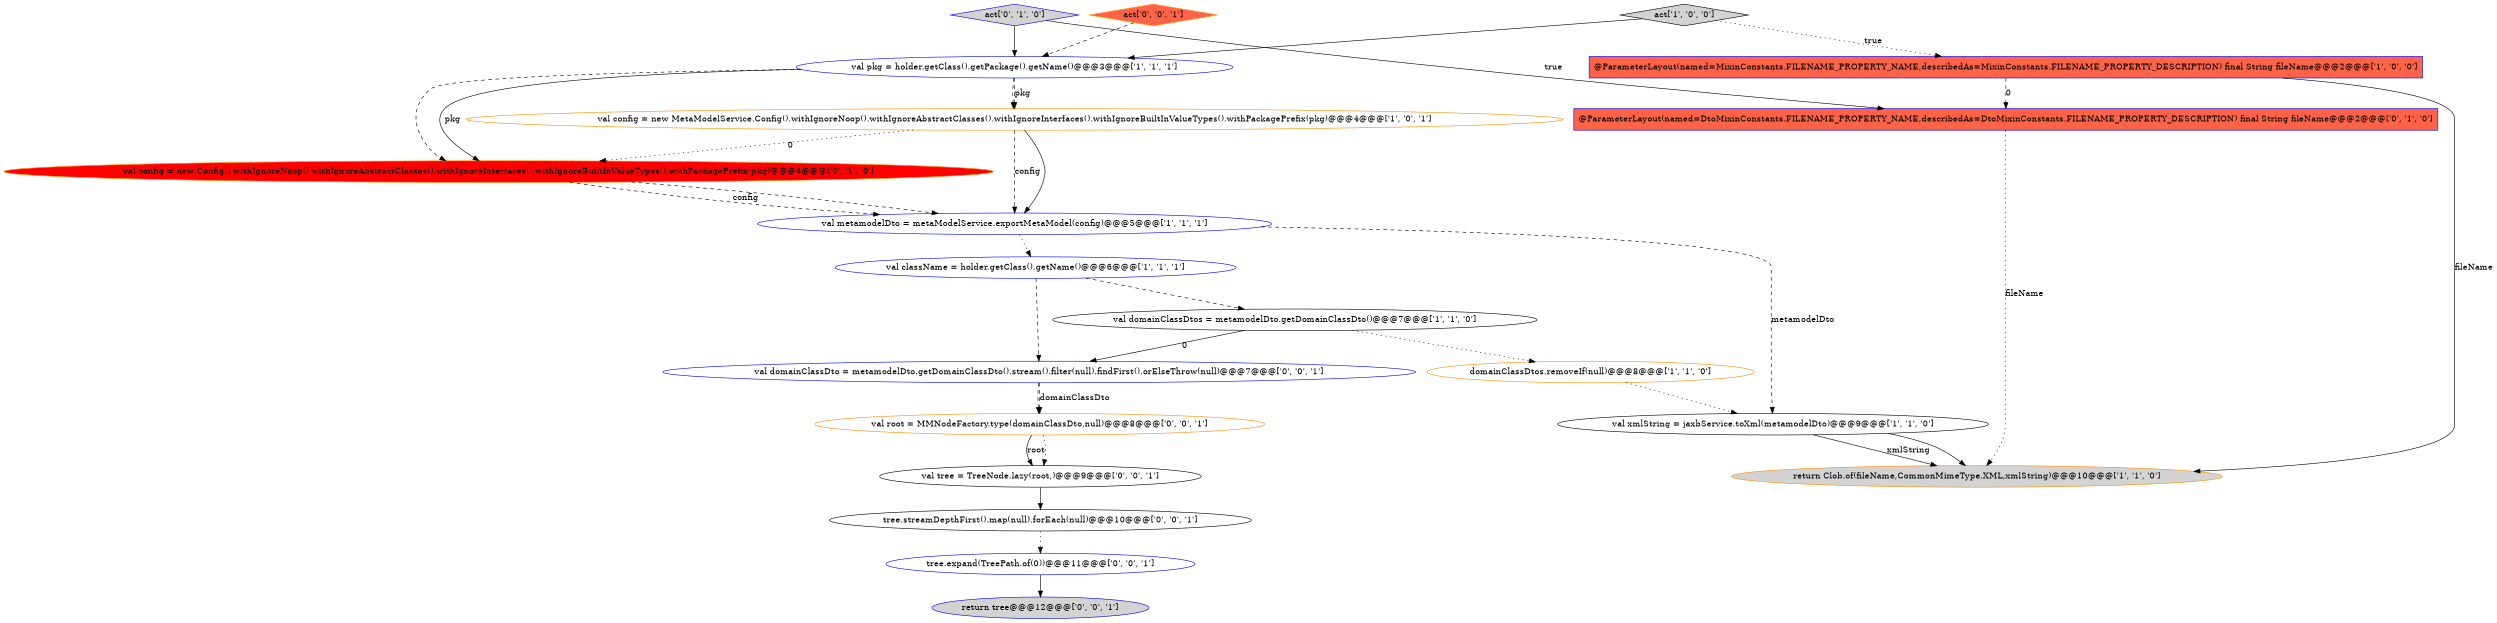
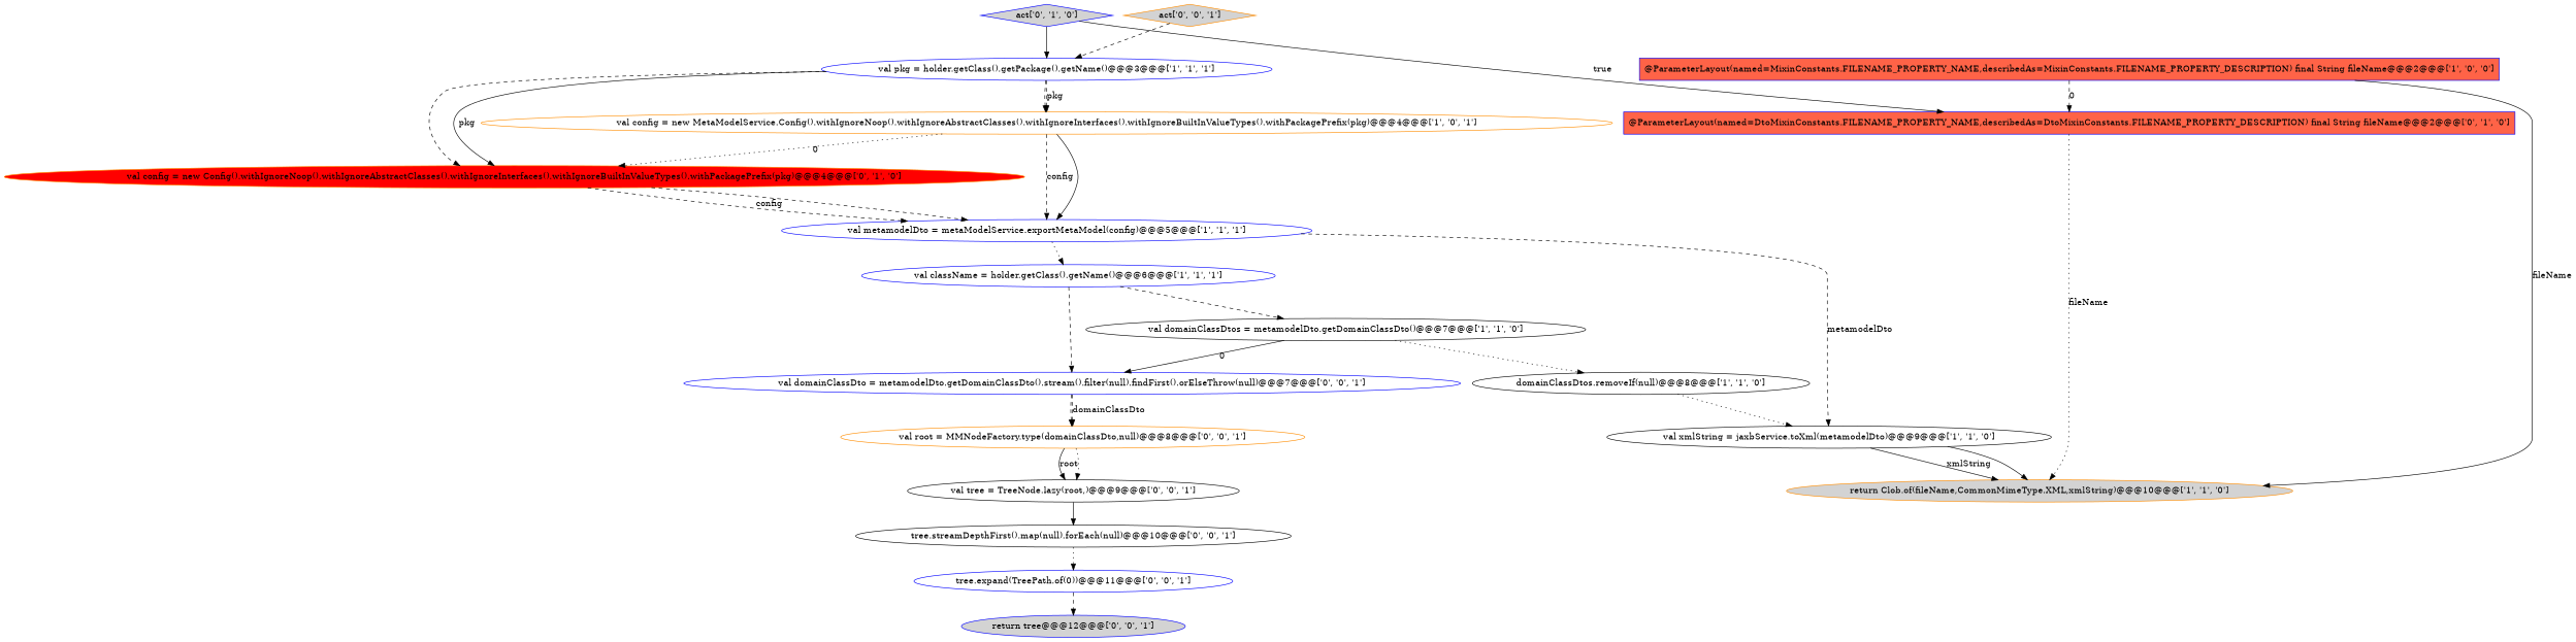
  digraph {
    node [color=blue fillcolor=white shape=ellipse style=filled]
    edge [style=dashed]
    n1 [color=darkorange fillcolor=lightgray label="return Clob.of(fileName,CommonMimeType.XML,xmlString)@@@10@@@['1', '1', '0']"]
    n2 [label="val metamodelDto = metaModelService.exportMetaModel(config)@@@5@@@['1', '1', '1']"]
    n3 [label="val className = holder.getClass().getName()@@@6@@@['1', '1', '1']"]
    n4 [color=black label="val xmlString = jaxbService.toXml(metamodelDto)@@@9@@@['1', '1', '0']"]
    n5 [color=black label="val domainClassDtos = metamodelDto.getDomainClassDto()@@@7@@@['1', '1', '0']"]
    n6 [label="val domainClassDto = metamodelDto.getDomainClassDto().stream().filter(null).findFirst().orElseThrow(null)@@@7@@@['0', '0', '1']"]
    n7 [fillcolor=lightgray label="return tree@@@12@@@['0', '0', '1']"]
-   n8 [color=black fillcolor=lightgray label="act['1', '0', '0']" shape=diamond]
    n9 [fillcolor=tomato label="@ParameterLayout(named=MixinConstants.FILENAME_PROPERTY_NAME,describedAs=MixinConstants.FILENAME_PROPERTY_DESCRIPTION) final String fileName@@@2@@@['1', '0', '0']" shape=box]
    n10 [label="val pkg = holder.getClass().getPackage().getName()@@@3@@@['1', '1', '1']"]
    n11 [fillcolor=tomato label="@ParameterLayout(named=DtoMixinConstants.FILENAME_PROPERTY_NAME,describedAs=DtoMixinConstants.FILENAME_PROPERTY_DESCRIPTION) final String fileName@@@2@@@['0', '1', '0']" shape=box]
    n12 [color=darkorange fillcolor=red label="val config = new Config().withIgnoreNoop().withIgnoreAbstractClasses().withIgnoreInterfaces().withIgnoreBuiltInValueTypes().withPackagePrefix(pkg)@@@4@@@['0', '1', '0']"]
    n13 [color=darkorange label="val config = new MetaModelService.Config().withIgnoreNoop().withIgnoreAbstractClasses().withIgnoreInterfaces().withIgnoreBuiltInValueTypes().withPackagePrefix(pkg)@@@4@@@['1', '0', '1']"]
-   n14 [color=darkorange label="domainClassDtos.removeIf(null)@@@8@@@['1', '1', '0']"]
+   n14 [color=black label="domainClassDtos.removeIf(null)@@@8@@@['1', '1', '0']"]
    n15 [color=darkorange label="val root = MMNodeFactory.type(domainClassDto,null)@@@8@@@['0', '0', '1']"]
    n16 [fillcolor=lightgray label="act['0', '1', '0']" shape=diamond]
    n17 [color=black label="val tree = TreeNode.lazy(root,)@@@9@@@['0', '0', '1']"]
    n18 [color=black label="tree.streamDepthFirst().map(null).forEach(null)@@@10@@@['0', '0', '1']"]
    n19 [label="tree.expand(TreePath.of(0))@@@11@@@['0', '0', '1']"]
-   n20 [color=darkorange fillcolor=tomato label="act['0', '0', '1']" shape=diamond]
+   n20 [color=darkorange fillcolor=lightgray label="act['0', '0', '1']" shape=diamond]
    n2 -> n3 [style=dotted]
    n2 -> n4 [label=metamodelDto]
    n3 -> n5
    n3 -> n6
    n4 -> n1 [label=xmlString style=solid]
    n4 -> n1 [style=solid]
    n5 -> n6 [label=0 style=solid]
    n5 -> n14 [style=dotted]
    n6 -> n15
    n6 -> n15 [label=domainClassDto]
-   n8 -> n9 [label=true style=dotted]
-   n8 -> n10 [style=solid]
    n9 -> n1 [label=fileName style=solid]
    n9 -> n11 [label=0]
    n10 -> n12
    n10 -> n12 [label=pkg style=solid]
    n10 -> n13
    n10 -> n13 [label=pkg]
    n11 -> n1 [label=fileName style=dotted]
    n12 -> n2 [label=config]
    n12 -> n2
    n13 -> n2 [style=solid]
    n13 -> n2 [label=config]
    n13 -> n12 [label=0 style=dotted]
    n14 -> n4 [style=dotted]
    n15 -> n17 [label=root style=solid]
    n15 -> n17 [style=dotted]
    n16 -> n10 [style=solid]
    n16 -> n11 [label=true style=solid]
    n17 -> n18 [style=solid]
    n18 -> n19 [style=dotted]
-   n19 -> n7 [style=solid]
+   n19 -> n7
    n20 -> n10
  }
